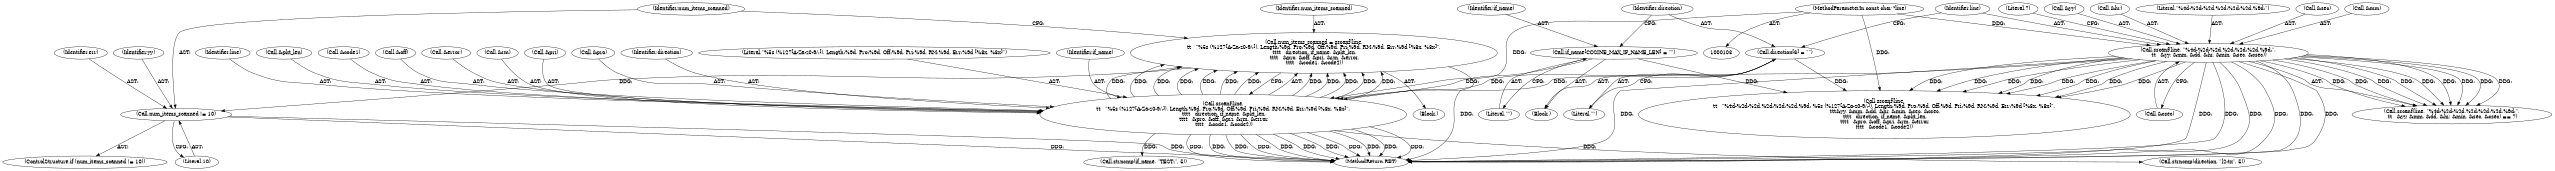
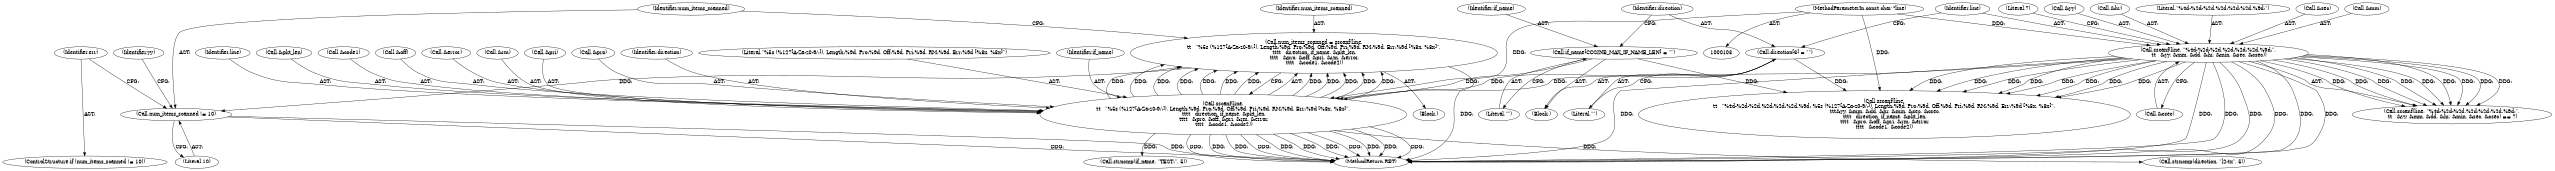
  digraph {
    n1 [label="(Call,num_items_scanned = sscanf(line,\n\t\t   \"%5s (%127[A-Za-z0-9/:]), Length:%9d, Pro:%9d, Off:%9d, Pri:%9d, RM:%9d, Err:%9d [%8x, %8x]\",\n \t\t\t\t   direction, if_name, &pkt_len,\n \t\t\t\t   &pro, &off, &pri, &rm, &error,\n \t\t\t\t   &code1, &code2))"]
    n2 [label="(Call,sscanf(line,\n\t\t   \"%5s (%127[A-Za-z0-9/:]), Length:%9d, Pro:%9d, Off:%9d, Pri:%9d, RM:%9d, Err:%9d [%8x, %8x]\",\n \t\t\t\t   direction, if_name, &pkt_len,\n \t\t\t\t   &pro, &off, &pri, &rm, &error,\n \t\t\t\t   &code1, &code2))"]
    n3 [label="(Call,num_items_scanned != 10)"]
    n4 [label="(Block,)"]
    n5 [label="(MethodReturn,RET)"]
    n6 [label="(Call,strncmp(direction, \"l2-tx\", 5))"]
    n7 [label="(Call,strncmp(if_name, \"TEST:\", 5))"]
    n8 [label="(ControlStructure,if (num_items_scanned != 10))"]
    n9 [label="(Literal,10)"]
    n10 [label="(Call,sscanf(line, \"%4d-%2d-%2d,%2d:%2d:%2d.%9d:\",\n \t\t   &yy, &mm, &dd, &hr, &min, &sec, &csec))"]
    n11 [label="(Call,sscanf(line, \"%4d-%2d-%2d,%2d:%2d:%2d.%9d:\",\n \t\t   &yy, &mm, &dd, &hr, &min, &sec, &csec) == 7)"]
    n12 [label="(Call,sscanf(line,\n\t\t   \"%4d-%2d-%2d,%2d:%2d:%2d.%9d: %5s (%127[A-Za-z0-9/:]), Length:%9d, Pro:%9d, Off:%9d, Pri:%9d, RM:%9d, Err:%9d [%8x, %8x]\",\n \t\t\t&yy, &mm, &dd, &hr, &min, &sec, &csec,\n \t\t\t\t   direction, if_name, &pkt_len,\n \t\t\t\t   &pro, &off, &pri, &rm, &error,\n\t\t\t\t   &code1, &code2))"]
    n13 [label="(Call,&csec)"]
    n14 [label="(MethodParameterIn,const char *line)"]
    1000103
    n16 [label="(Call,direction[6] = \"\")"]
    n17 [label="(Literal,\"\")"]
    n18 [label="(Block,)"]
    n19 [label="(Call,if_name[COSINE_MAX_IF_NAME_LEN] = \"\")"]
    n20 [label="(Literal,\"\")"]
    n21 [label="(Identifier,if_name)"]
    n22 [label="(Identifier,num_items_scanned)"]
    n23 [label="(Identifier,line)"]
    n24 [label="(Identifier,direction)"]
    n25 [label="(Literal,\"%5s (%127[A-Za-z0-9/:]), Length:%9d, Pro:%9d, Off:%9d, Pri:%9d, RM:%9d, Err:%9d [%8x, %8x]\")"]
    n26 [label="(Call,&pkt_len)"]
    n27 [label="(Identifier,err)"]
    n28 [label="(Identifier,num_items_scanned)"]
    n29 [label="(Call,&sec)"]
    n30 [label="(Call,&mm)"]
    n31 [label="(Literal,7)"]
    n32 [label="(Identifier,direction)"]
    n33 [label="(Call,&yy)"]
    n34 [label="(Call,&code1)"]
    n35 [label="(Call,&off)"]
    n36 [label="(Call,&error)"]
    n37 [label="(Call,&rm)"]
    n38 [label="(Identifier,if_name)"]
    n39 [label="(Call,&hr)"]
    n40 [label="(Call,&pri)"]
    n41 [label="(Literal,\"%4d-%2d-%2d,%2d:%2d:%2d.%9d:\")"]
    n42 [label="(Identifier,yy)"]
    n43 [label="(Call,&pro)"]
    n44 [label="(Identifier,line)"]
    n1 -> n2 [label="CFG: "]
    n1 -> n3 [label="DDG: "]
    n1 -> n4 [label="AST: "]
    n1 -> n5 [label="DDG: "]
    n2 -> n1 [label="AST: "]
    n2 -> n1 [label="DDG: "]
    n2 -> n1 [label="DDG: "]
    n2 -> n1 [label="DDG: "]
    n2 -> n1 [label="DDG: "]
    n2 -> n1 [label="DDG: "]
    n2 -> n1 [label="DDG: "]
    n2 -> n1 [label="DDG: "]
    n2 -> n1 [label="DDG: "]
    n2 -> n1 [label="DDG: "]
    n2 -> n1 [label="DDG: "]
    n2 -> n1 [label="DDG: "]
    n2 -> n1 [label="DDG: "]
    n2 -> n5 [label="DDG: "]
    n2 -> n5 [label="DDG: "]
    n2 -> n5 [label="DDG: "]
    n2 -> n5 [label="DDG: "]
    n2 -> n5 [label="DDG: "]
    n2 -> n5 [label="DDG: "]
    n2 -> n5 [label="DDG: "]
    n2 -> n5 [label="DDG: "]
    n2 -> n5 [label="DDG: "]
    n2 -> n5 [label="DDG: "]
    n2 -> n5 [label="DDG: "]
    n2 -> n6 [label="DDG: "]
    n2 -> n7 [label="DDG: "]
    n3 -> n5 [label="DDG: "]
    n3 -> n5 [label="DDG: "]
-   n3 -> n8 [label="AST: "]
+   n27 -> n8 [label="AST: "]
    n3 -> n9 [label="CFG: "]
    n9 -> n3 [label="AST: "]
    n10 -> n2 [label="DDG: "]
    n10 -> n5 [label="DDG: "]
    n10 -> n5 [label="DDG: "]
    n10 -> n5 [label="DDG: "]
    n10 -> n5 [label="DDG: "]
    n10 -> n5 [label="DDG: "]
    n10 -> n5 [label="DDG: "]
    n10 -> n5 [label="DDG: "]
    n10 -> n11 [label="AST: "]
    n10 -> n11 [label="DDG: "]
    n10 -> n11 [label="DDG: "]
    n10 -> n11 [label="DDG: "]
    n10 -> n11 [label="DDG: "]
    n10 -> n11 [label="DDG: "]
    n10 -> n11 [label="DDG: "]
    n10 -> n11 [label="DDG: "]
    n10 -> n11 [label="DDG: "]
    n10 -> n11 [label="DDG: "]
    n10 -> n12 [label="DDG: "]
    n10 -> n12 [label="DDG: "]
    n10 -> n12 [label="DDG: "]
    n10 -> n12 [label="DDG: "]
    n10 -> n12 [label="DDG: "]
    n10 -> n12 [label="DDG: "]
    n10 -> n12 [label="DDG: "]
    n10 -> n12 [label="DDG: "]
    n10 -> n13 [label="CFG: "]
    n13 -> n10 [label="AST: "]
    n14 -> n2 [label="DDG: "]
    n14 -> n10 [label="DDG: "]
    n14 -> n12 [label="DDG: "]
    n14 -> 1000103 [label="AST: "]
    n16 -> n2 [label="DDG: "]
    n16 -> n12 [label="DDG: "]
    n16 -> n17 [label="CFG: "]
    n16 -> n18 [label="AST: "]
    n17 -> n16 [label="AST: "]
    n19 -> n2 [label="DDG: "]
    n19 -> n12 [label="DDG: "]
    n19 -> n18 [label="AST: "]
    n19 -> n20 [label="CFG: "]
    n20 -> n19 [label="AST: "]
    n21 -> n2 [label="AST: "]
    n22 -> n1 [label="CFG: "]
    n22 -> n3 [label="AST: "]
    n23 -> n2 [label="AST: "]
    n24 -> n2 [label="AST: "]
    n25 -> n2 [label="AST: "]
    n26 -> n2 [label="AST: "]
-   n27 -> n3 [label="AST: "]
+   n27 -> n3 [label="CFG: "]
    n28 -> n1 [label="AST: "]
    n29 -> n10 [label="AST: "]
    n30 -> n10 [label="AST: "]
    n31 -> n10 [label="CFG: "]
    n32 -> n16 [label="AST: "]
    n32 -> n19 [label="CFG: "]
    n33 -> n10 [label="AST: "]
    n34 -> n2 [label="AST: "]
    n35 -> n2 [label="AST: "]
    n36 -> n2 [label="AST: "]
    n37 -> n2 [label="AST: "]
    n38 -> n19 [label="AST: "]
    n39 -> n10 [label="AST: "]
    n40 -> n2 [label="AST: "]
    n41 -> n10 [label="AST: "]
-   n42 -> n3 [label="AST: "]
+   n42 -> n3 [label="CFG: "]
    n43 -> n2 [label="AST: "]
    n44 -> n10 [label="AST: "]
    n44 -> n16 [label="CFG: "]
  }
